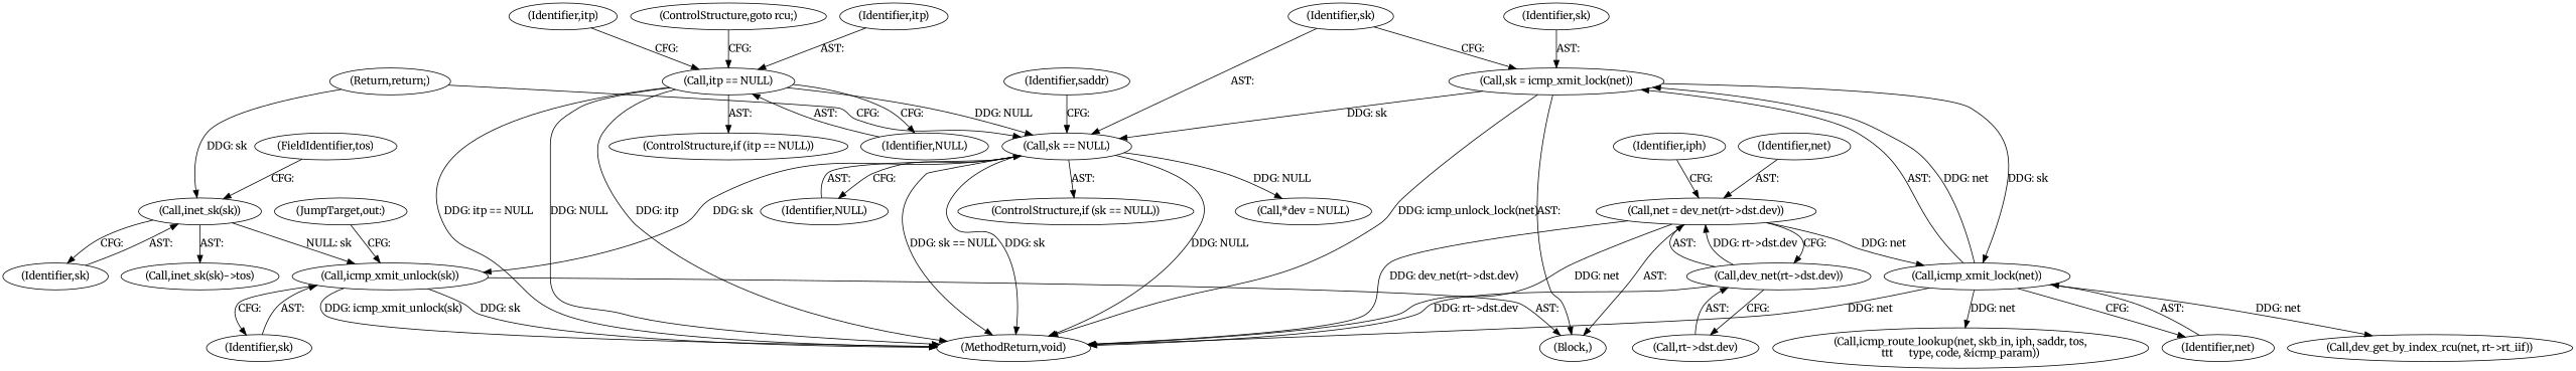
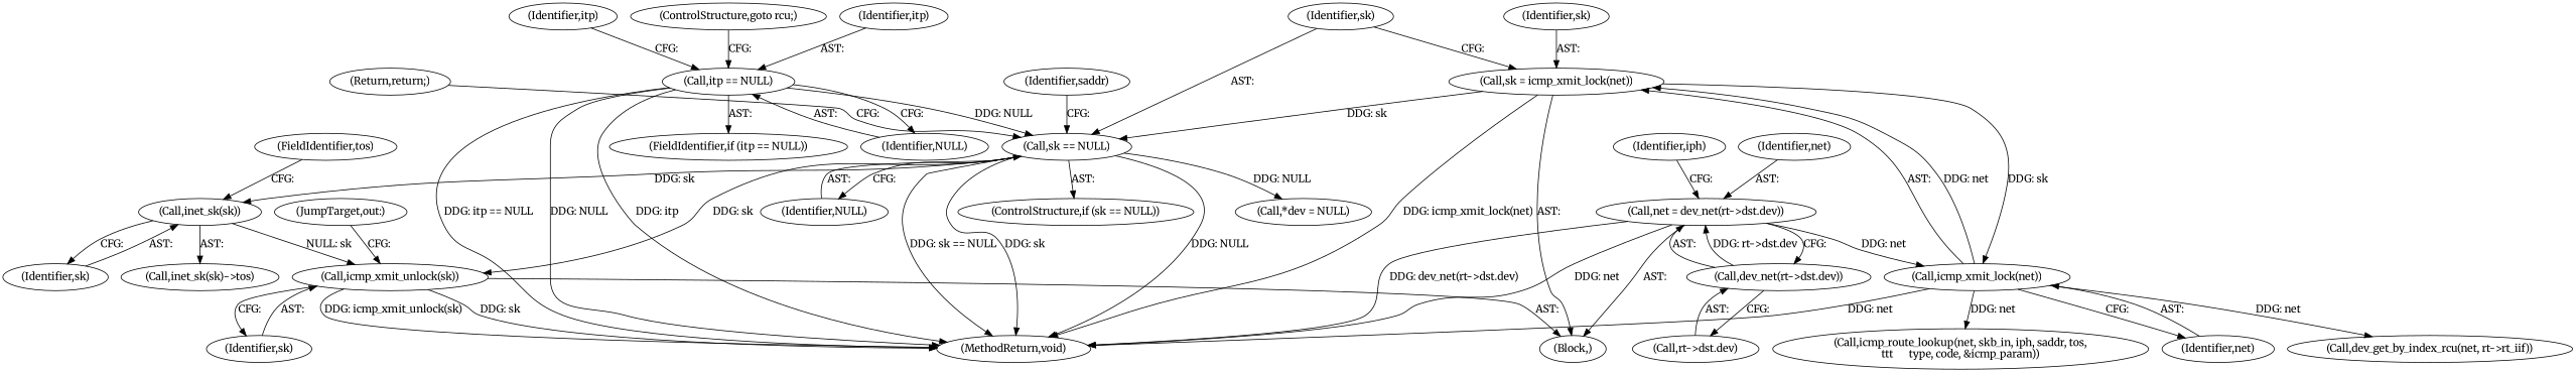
  digraph {
    fontname=Merriweather
    node [fontname=Merriweather]
    edge [fontname=Merriweather]
    n1 [label="(Call,inet_sk(sk))"]
    n2 [label="(Call,icmp_xmit_unlock(sk))"]
    n3 [label="(Identifier,sk)"]
    n4 [label="(Call,inet_sk(sk)->tos)"]
    n5 [label="(MethodReturn,void)"]
    n6 [label="(Block,)"]
    n7 [label="(Identifier,sk)"]
    n8 [label="(Call,sk == NULL)"]
    n9 [label="(ControlStructure,if (sk == NULL))"]
    n10 [label="(Call,*dev = NULL)"]
    n11 [label="(Identifier,NULL)"]
    n12 [label="(Call,sk = icmp_xmit_lock(net))"]
    n13 [label="(Call,icmp_xmit_lock(net))"]
    n14 [label="(Call,icmp_route_lookup(net, skb_in, iph, saddr, tos,\n\t\t\t       type, code, &icmp_param))"]
    n15 [label="(Identifier,net)"]
    n16 [label="(Call,dev_get_by_index_rcu(net, rt->rt_iif))"]
    n17 [label="(Call,net = dev_net(rt->dst.dev))"]
    n18 [label="(Call,dev_net(rt->dst.dev))"]
    n19 [label="(Call,rt->dst.dev)"]
    n20 [label="(Call,itp == NULL)"]
-   n21 [label="(ControlStructure,if (itp == NULL))"]
+   n21 [label="(FieldIdentifier,if (itp == NULL))"]
    n22 [label="(Identifier,NULL)"]
    n23 [label="(Identifier,itp)"]
    n24 [label="(Identifier,sk)"]
    n25 [label="(Identifier,sk)"]
    n26 [label="(Return,return;)"]
    n27 [label="(Identifier,saddr)"]
    n28 [label="(FieldIdentifier,tos)"]
    n29 [label="(JumpTarget,out:)"]
    n30 [label="(Identifier,itp)"]
    n31 [label="(ControlStructure,goto rcu;)"]
    n32 [label="(Identifier,iph)"]
    n33 [label="(Identifier,net)"]
    n1 -> n2 [label="NULL: sk"]
    n1 -> n3 [label="CFG: "]
    n1 -> n4 [label="AST: "]
    n2 -> n5 [label="DDG: icmp_xmit_unlock(sk)"]
    n2 -> n5 [label="DDG: sk"]
    n2 -> n6 [label="AST: "]
    n2 -> n7 [label="CFG: "]
    n3 -> n1 [label="AST: "]
    n7 -> n2 [label="AST: "]
-   n26 -> n1 [label="DDG: sk"]
+   n8 -> n1 [label="DDG: sk"]
    n8 -> n2 [label="DDG: sk"]
    n8 -> n5 [label="DDG: NULL"]
    n8 -> n5 [label="DDG: sk == NULL"]
    n8 -> n5 [label="DDG: sk"]
    n8 -> n9 [label="AST: "]
    n8 -> n10 [label="DDG: NULL"]
    n8 -> n11 [label="CFG: "]
    n11 -> n8 [label="AST: "]
-   n12 -> n5 [label="DDG: icmp_unlock_lock(net)"]
+   n12 -> n5 [label="DDG: icmp_xmit_lock(net)"]
    n12 -> n6 [label="AST: "]
    n12 -> n8 [label="DDG: sk"]
    n12 -> n13 [label="DDG: sk"]
    n13 -> n5 [label="DDG: net"]
    n13 -> n12 [label="AST: "]
    n13 -> n12 [label="DDG: net"]
    n13 -> n14 [label="DDG: net"]
    n13 -> n15 [label="CFG: "]
    n13 -> n16 [label="DDG: net"]
    n15 -> n13 [label="AST: "]
    n17 -> n5 [label="DDG: net"]
    n17 -> n5 [label="DDG: dev_net(rt->dst.dev)"]
    n17 -> n6 [label="AST: "]
    n17 -> n13 [label="DDG: net"]
    n17 -> n18 [label="CFG: "]
-   n18 -> n5 [label="DDG: rt->dst.dev"]
    n18 -> n17 [label="AST: "]
    n18 -> n17 [label="DDG: rt->dst.dev"]
    n18 -> n19 [label="CFG: "]
    n19 -> n18 [label="AST: "]
    n20 -> n5 [label="DDG: NULL"]
    n20 -> n5 [label="DDG: itp"]
    n20 -> n5 [label="DDG: itp == NULL"]
    n20 -> n8 [label="DDG: NULL"]
    n20 -> n21 [label="AST: "]
    n20 -> n22 [label="CFG: "]
    n22 -> n20 [label="AST: "]
    n23 -> n20 [label="AST: "]
    n24 -> n8 [label="AST: "]
    n24 -> n12 [label="CFG: "]
    n25 -> n12 [label="AST: "]
    n26 -> n8 [label="CFG: "]
    n27 -> n8 [label="CFG: "]
    n28 -> n1 [label="CFG: "]
    n29 -> n2 [label="CFG: "]
    n30 -> n20 [label="CFG: "]
    n31 -> n20 [label="CFG: "]
    n32 -> n17 [label="CFG: "]
    n33 -> n17 [label="AST: "]
  }
